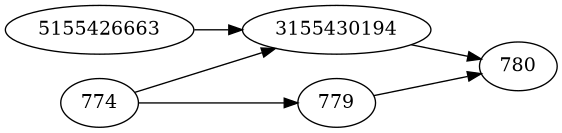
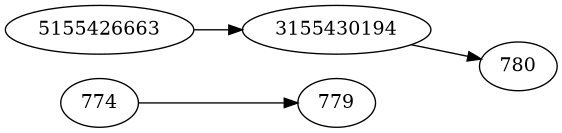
  strict digraph {
    rankdir=LR
    774
    3155430194
    779
    780
    n5 [label=5155426663]
-   774 -> 3155430194
    774 -> 779
    3155430194 -> 780
-   779 -> 780
    n5 -> 3155430194
  }
